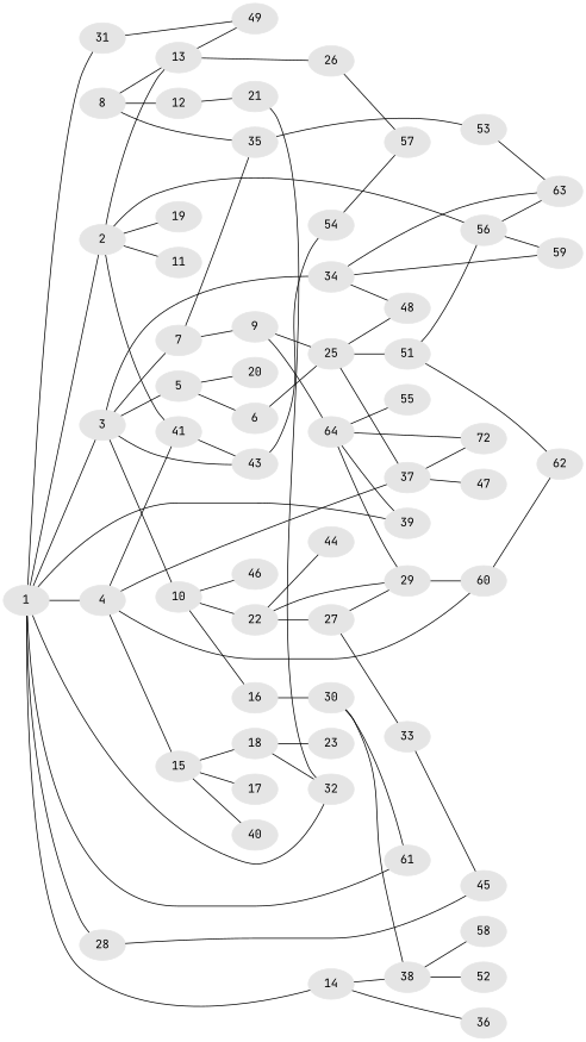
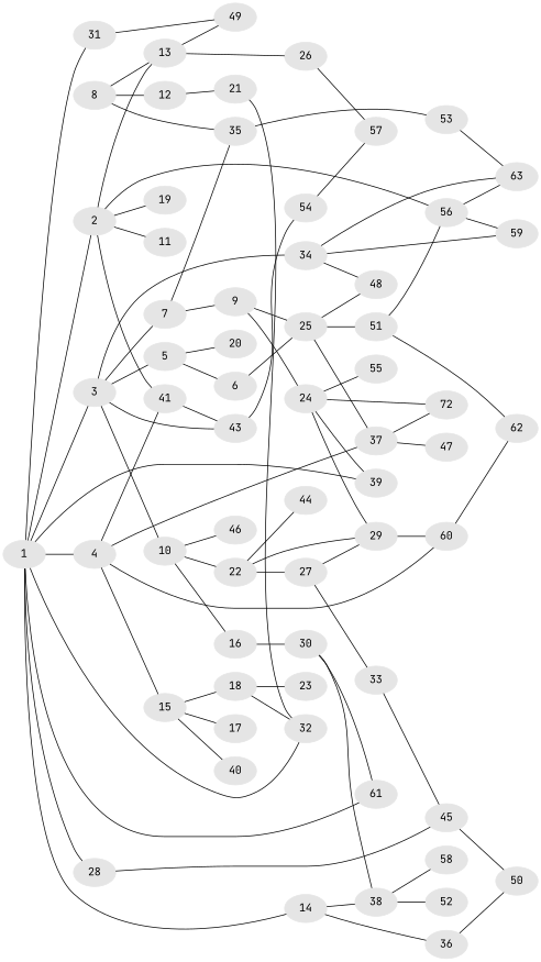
  graph {
    fontname="JetBrains Mono"
    rankdir=LR
    node [color=gray90 fontname="JetBrains Mono" style=filled]
    edge [fontname="JetBrains Mono"]
    1
    2
    3
    4
    14
    28
    31
    32
    39
    61
    11
    19
    41
    56
    13
    5
    7
    10
    34
    43
    15
    37
    60
    36
    38
    45
    49
    8
    35
    12
    59
    63
    6
    20
    9
    16
    22
    46
    48
    54
    17
    18
    40
    n44 [label=72]
    47
    62
    25
    51
-   24 [label=64]
+   24
    53
    21
    26
    29
    55
    30
    27
    44
    57
+   50
    52
    58
    23
    33
    1 -- 2
    1 -- 3
    1 -- 4
    1 -- 14
    1 -- 28
    1 -- 31
    1 -- 32
    1 -- 39
    1 -- 61
    2 -- 11
    2 -- 19
    2 -- 41
    2 -- 56
    2 -- 13
    3 -- 5
    3 -- 7
    3 -- 10
    3 -- 34
    3 -- 43
    4 -- 41
    4 -- 15
    4 -- 37
    4 -- 60
    14 -- 36
    14 -- 38
    28 -- 45
    31 -- 49
    41 -- 43
    56 -- 59
    56 -- 63
    13 -- 49
    13 -- 26
    5 -- 6
    5 -- 20
    7 -- 35
    7 -- 9
    10 -- 16
    10 -- 22
    10 -- 46
    34 -- 59
    34 -- 63
    34 -- 48
    43 -- 54
    15 -- 17
    15 -- 18
    15 -- 40
    37 -- n44
    37 -- 47
    60 -- 62
+   36 -- 50
    38 -- 52
    38 -- 58
+   45 -- 50
    8 -- 13
    8 -- 35
    8 -- 12
    35 -- 53
    12 -- 21
    6 -- 25
    9 -- 25
    9 -- 24
    16 -- 30
    22 -- 29
    22 -- 27
    22 -- 44
    54 -- 57
    18 -- 32
    18 -- 23
    25 -- 37
    25 -- 48
    25 -- 51
    51 -- 56
    51 -- 62
    24 -- 39
    24 -- n44
    24 -- 29
    24 -- 55
    53 -- 63
    21 -- 32
    26 -- 57
    29 -- 60
    30 -- 61
    30 -- 38
    27 -- 29
    27 -- 33
    33 -- 45
  }
